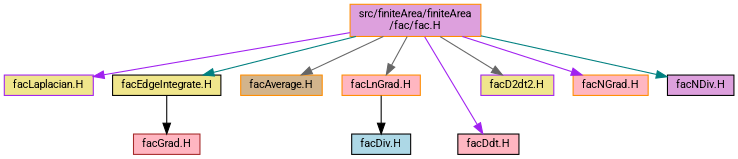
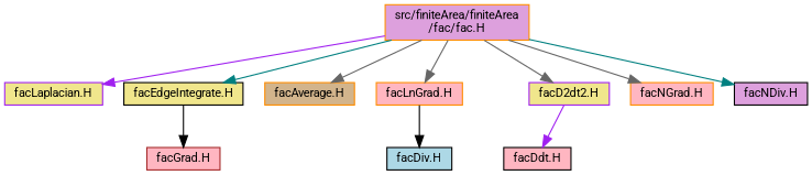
  digraph {
    fontname=Roboto
    node [color=darkorange fillcolor=lightpink fontname=Roboto fontsize=10 shape=box style=filled]
    edge [color=purple fontname=Roboto fontsize=10 labelfontname=Helvetica labelfontsize=10 style=solid]
    n1 [fillcolor=plum fontcolor=black height=0.2 label="src/finiteArea/finiteArea\l/fac/fac.H" width=0.4]
    n2 [color=purple fillcolor=khaki height=0.2 label="facLaplacian.H" width=0.4]
    n3 [color=black fillcolor=khaki height=0.2 label="facEdgeIntegrate.H" width=0.4]
    n4 [fillcolor=tan height=0.2 label="facAverage.H" width=0.4]
    n5 [height=0.2 label="facLnGrad.H" width=0.4]
    n6 [color=black height=0.2 label="facDdt.H" width=0.4]
    n7 [color=purple fillcolor=khaki height=0.2 label="facD2dt2.H" width=0.4]
    n8 [height=0.2 label="facNGrad.H" width=0.4]
    n9 [color=black fillcolor=plum height=0.2 label="facNDiv.H" width=0.4]
    n10 [color=black fillcolor=lightblue height=0.2 label="facDiv.H" width=0.4]
    n11 [color=brown height=0.2 label="facGrad.H" width=0.4]
    n1 -> n2
    n1 -> n3 [color=teal]
    n1 -> n4 [color=gray40]
    n1 -> n5 [color=gray40]
-   n1 -> n6
+   n7 -> n6
    n1 -> n7 [color=gray40]
-   n1 -> n8
+   n1 -> n8 [color=gray40]
    n1 -> n9 [color=teal]
    n3 -> n11 [color=black]
    n5 -> n10 [color=black]
  }
